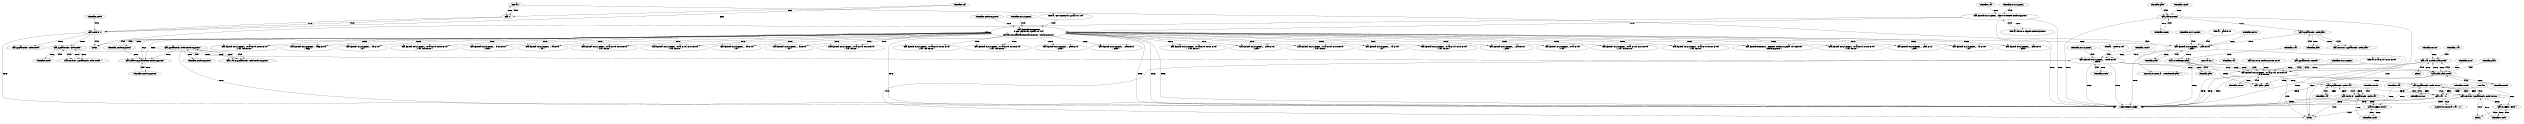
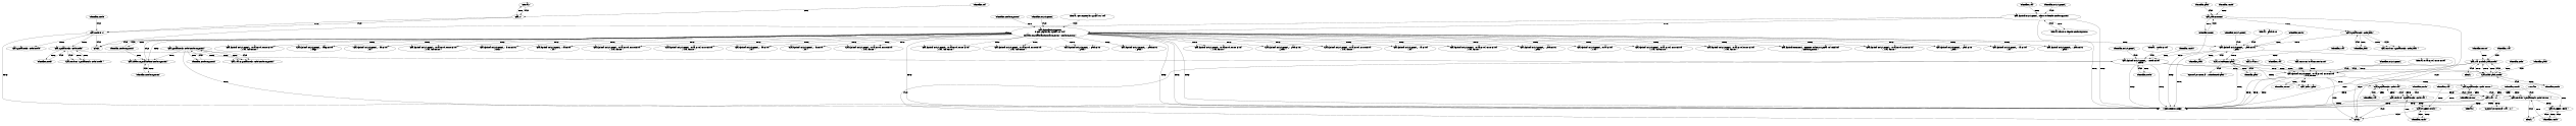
  digraph {
    n1 [label="(Call,rval = mkdir(path,mode))"]
    n2 [label="(Call,mkdir(path,mode))"]
    n3 [label="(Call,dprintf( D_SYSCALLS, \"\trval = %d, errno = %d\n\", rval, terrno ))"]
    n4 [label="(Block,)"]
    n5 [label="(MethodReturn,RET)"]
    n6 [label="(Call,(char *)path)"]
    n7 [label="(Identifier,mode)"]
    n8 [label="(Block,)"]
    n9 [label="(Call,syscall_sock->code(rval))"]
    n10 [label="(Call,syscall_sock->code( terrno ))"]
    n11 [label="(Identifier,terrno)"]
    n12 [label="(Call,write_access(path))"]
    n13 [label="(Identifier,path)"]
    n14 [label="(ControlStructure,if ( write_decode(path) ))"]
    n15 [label="(Call,dprintf( D_SYSCALLS, \"  path = %s\n\", path ))"]
    n16 [label="(Call,dprintf( D_SYSCALLS, \"  mode = %d\n\", mode ))"]
    n17 [label="(Identifier,path)"]
    n18 [label="(Identifier,mode)"]
    n19 [label="(Call,dprintf(D_SYSCALLS,\n\t\t\"Got request for syscall %s (%d)\n\",\n\t\tshadow_syscall_name(condor_sysnum), condor_sysnum))"]
    n20 [label="(Call,dprintf( D_SYSCALLS, \"\trval = %d, errno = %d\n\", rval, terrno ))"]
    n21 [label="(Call,dprintf( D_SYSCALLS, \"  path = %s\n\", path ))"]
    n22 [label="(Call,dprintf( D_SYSCALLS, \"\trval = %d, errno = %d\n\", rval, terrno ))"]
    n23 [label="(Call,dprintf( D_SYSCALLS, \"  fd = %d\n\", fd ))"]
    n24 [label="(Call,dprintf( D_SYSCALLS, \"\trval = %d, errno = %d\n\", rval, terrno ))"]
    n25 [label="(Block,)"]
    n26 [label="(Call,dprintf( D_SYSCALLS, \"  path = %s\n\", path ))"]
    n27 [label="(Call,dprintf( D_SYSCALLS, \"\trval = %d\n\", rval ))"]
    n28 [label="(Call,dprintf( D_SYSCALLS, \"\trval = %d, errno = %d\n\", rval, (int)terrno ))"]
    n29 [label="(Call,dprintf( D_SYSCALLS, \"\trval = %d, errno = %d\n\", rval, terrno ))"]
    n30 [label="(Call,dprintf(D_ALWAYS, \"ERROR: unknown syscall %d received\n\", condor_sysnum ))"]
    n31 [label="(Call,dprintf( D_SYSCALLS, \"\trval = %d, errno = %d\n\", rval, terrno ))"]
    n32 [label="(Call,dprintf( D_SYSCALLS, \"  path = %s\n\", path ))"]
    n33 [label="(Call,dprintf( D_SYSCALLS, \"  fd = %d\n\", fd ))"]
    n34 [label="(Call,dprintf( D_SYSCALLS, \"  path = %s\n\", path ))"]
    n35 [label="(Call,dprintf( D_SYSCALLS, \"\trval = %d, errno = %d\n\", rval, (int)terrno ))"]
    n36 [label="(Call,dprintf( D_SYSCALLS, \"  flags = %d\n\", flags ))"]
    n37 [label="(Call,dprintf( D_SYSCALLS, \"  fd = %d\n\", fd ))"]
    n38 [label="(Call,dprintf( D_SYSCALLS, \"\trval = %d, errno = %d\n\", rval, (int)terrno ))"]
    n39 [label="(Call,dprintf( D_SYSCALLS, \"  from = %s\n\", from ))"]
    n40 [label="(Call,dprintf( D_SYSCALLS, \"  fd = %d\n\", fd ))"]
    n41 [label="(Call,dprintf( D_SYSCALLS, \"\trval = %d, errno = %d\n\", rval, terrno ))"]
    n42 [label="(Call,dprintf( D_SYSCALLS, \"\trval = %d, errno = %d\n\", rval, terrno ))"]
    n43 [label="(Call,dprintf( D_SYSCALLS, \"  fd = %d\n\", fd ))"]
    n44 [label="(Call,dprintf( D_SYSCALLS, \"  fs = %d\n\", fd ))"]
    n45 [label="(Call,dprintf( D_SYSCALLS, \"\trval = %d, errno = %d\n\", rval, terrno ))"]
    n46 [label="(Identifier,condor_sysnum)"]
    n47 [label="(Call,dprintf( D_SYSCALLS, \"\trval = %d, errno = %d\n\", rval, (int)terrno ))"]
    n48 [label="(Call,dprintf( D_SYSCALLS, \"\trval = %d, errno = %d\n\", rval, (int)terrno ))"]
    n49 [label="(Call,dprintf( D_SYSCALLS, \"  path = %s\n\", path ))"]
    n50 [label="(Call,dprintf( D_SYSCALLS, \"  path = %s\n\", path ))"]
    n51 [label="(Call,shadow_syscall_name(condor_sysnum))"]
    n52 [label="(Call,dprintf(D_SYSCALLS, \"About to decode condor_sysnum\n\"))"]
    n53 [label="(Literal,\"About to decode condor_sysnum\n\")"]
    n54 [label="(Identifier,condor_sysnum)"]
    n55 [label="(Call,syscall_sock->code(condor_sysnum))"]
    n56 [label="(Call,rval = syscall_sock->code(condor_sysnum))"]
    n57 [label="(Identifier,condor_sysnum)"]
    n58 [label="(Call,syscall_sock->code(path))"]
    n59 [label="(Call,result = ( syscall_sock->code(path) ))"]
    n60 [label="(Identifier,path)"]
    n61 [label="(Call,path = NULL)"]
    n62 [label="(Identifier,NULL)"]
    n63 [label="(Call,syscall_sock->code(mode))"]
    n64 [label="(Call,result = ( syscall_sock->code(mode) ))"]
    n65 [label="(Identifier,mode)"]
    n66 [label="(Call,mode = -1)"]
    n67 [label="(Call,syscall_sock->code(mode))"]
    n68 [label="(Call,-1)"]
    n69 [label="(Literal,1)"]
    n70 [label="(Call,result = ( syscall_sock->code(rval) ))"]
    n71 [label="(Call,rval < 0)"]
    n72 [label="(Identifier,rval)"]
    n73 [label="(Call,result = ( syscall_sock->code( terrno ) ))"]
    n74 [label="(Identifier,terrno)"]
    n75 [label="(Call,ASSERT( result ))"]
+   n76 [label="(Literal,0)"]
    n77 [label="(ControlStructure,if( rval < 0 ))"]
    n78 [label="(Identifier,result)"]
    n79 [label="(Call,ASSERT( result ))"]
    n80 [label="(Block,)"]
    n81 [label="(Identifier,result)"]
    n82 [label="(Identifier,result)"]
    n83 [label="(Identifier,uid)"]
    n84 [label="(Identifier,result)"]
    n85 [label="(Identifier,rval)"]
    n86 [label="(Identifier,D_SYSCALLS)"]
    n87 [label="(Identifier,result)"]
    n88 [label="(Identifier,rval)"]
    n89 [label="(Identifier,D_SYSCALLS)"]
    n90 [label="(Literal,\"\trval = %d, errno = %d\n\")"]
    n91 [label="(Identifier,rval)"]
    n92 [label="(Identifier,result)"]
    n93 [label="(Identifier,D_SYSCALLS)"]
    n94 [label="(Identifier,D_SYSCALLS)"]
    n95 [label="(Literal,\"  path = %s\n\")"]
-   n96 [label="(Got,rval = -1)"]
+   n96 [label="(Call,rval = -1)"]
    n97 [label="(Identifier,rval)"]
    n98 [label="(Literal,\"Got request for syscall %s (%d)\n\")"]
    n99 [label="(Identifier,D_SYSCALLS)"]
    n100 [label="(Identifier,terrno)"]
    n101 [label="(Identifier,condor_sysnum)"]
-   n102 [label="(Identifier,errno)"]
+   n102 [label="(Identifier,code)"]
    n103 [label="(Identifier,mode)"]
-   n104 [label="(Call,terrno = (condor_errno_t)errno)"]
-   n105 [label="(Call,syscall_sock->encode())"]
+   n104 [label="(Call,terrno = (trval_errno_t)errno)"]
    n106 [label="(Identifier,path)"]
    n107 [label="(Literal,\"  mode = %d\n\")"]
    n108 [label="(Identifier,result)"]
    n109 [label="(Identifier,rval)"]
    n110 [label="(Identifier,path)"]
    1001450
    n1 -> n2 [label="CFG: "]
    n1 -> n3 [label="DDG: "]
    n1 -> n4 [label="AST: "]
-   n1 -> n5 [label="DDG: "]
+   n1 -> n5 [label="AST: "]
    n2 -> n1 [label="AST: "]
    n2 -> n1 [label="DDG: "]
    n2 -> n1 [label="DDG: "]
    n2 -> n5 [label="DDG: "]
-   n2 -> n6 [label="DDG: "]
    n2 -> n7 [label="CFG: "]
    n3 -> n5 [label="DDG: "]
    n3 -> n5 [label="DDG: "]
    n3 -> n5 [label="DDG: "]
    n3 -> n8 [label="AST: "]
    n3 -> n9 [label="DDG: "]
    n3 -> n10 [label="DDG: "]
    n3 -> n11 [label="CFG: "]
    n7 -> n2 [label="AST: "]
    n9 -> n70 [label="AST: "]
    n9 -> n70 [label="DDG: "]
    n9 -> n71 [label="DDG: "]
    n9 -> n72 [label="CFG: "]
    n10 -> n5 [label="DDG: "]
    n10 -> n73 [label="AST: "]
    n10 -> n73 [label="DDG: "]
    n10 -> n74 [label="CFG: "]
    n11 -> n3 [label="AST: "]
    n12 -> n2 [label="DDG: "]
    n12 -> n5 [label="DDG: "]
    n12 -> n6 [label="DDG: "]
    n12 -> n13 [label="CFG: "]
-   n69 -> n14 [label="AST: "]
+   n12 -> n14 [label="AST: "]
    n13 -> n12 [label="AST: "]
    n15 -> n5 [label="DDG: "]
    n15 -> n8 [label="AST: "]
    n15 -> n12 [label="DDG: "]
    n15 -> n16 [label="DDG: "]
    n15 -> n17 [label="CFG: "]
    n16 -> n2 [label="DDG: "]
    n16 -> n3 [label="DDG: "]
    n16 -> n5 [label="DDG: "]
    n16 -> n5 [label="DDG: "]
    n16 -> n8 [label="AST: "]
    n16 -> n18 [label="CFG: "]
    n17 -> n15 [label="AST: "]
    n18 -> n16 [label="AST: "]
    n19 -> n5 [label="DDG: "]
    n19 -> n5 [label="DDG: "]
    n19 -> n5 [label="DDG: "]
    n19 -> n5 [label="DDG: "]
    n19 -> n15 [label="DDG: "]
    n19 -> n20 [label="DDG: "]
    n19 -> n21 [label="DDG: "]
    n19 -> n22 [label="DDG: "]
    n19 -> n23 [label="DDG: "]
    n19 -> n24 [label="DDG: "]
    n19 -> n25 [label="AST: "]
    n19 -> n26 [label="DDG: "]
    n19 -> n27 [label="DDG: "]
    n19 -> n28 [label="DDG: "]
    n19 -> n29 [label="DDG: "]
    n19 -> n30 [label="DDG: "]
    n19 -> n31 [label="DDG: "]
    n19 -> n32 [label="DDG: "]
    n19 -> n33 [label="DDG: "]
    n19 -> n34 [label="DDG: "]
    n19 -> n35 [label="DDG: "]
    n19 -> n36 [label="DDG: "]
    n19 -> n37 [label="DDG: "]
    n19 -> n38 [label="DDG: "]
    n19 -> n39 [label="DDG: "]
    n19 -> n40 [label="DDG: "]
    n19 -> n41 [label="DDG: "]
    n19 -> n42 [label="DDG: "]
    n19 -> n43 [label="DDG: "]
    n19 -> n44 [label="DDG: "]
    n19 -> n45 [label="DDG: "]
    n19 -> n46 [label="CFG: "]
    n19 -> n47 [label="DDG: "]
    n19 -> n48 [label="DDG: "]
    n19 -> n49 [label="DDG: "]
    n19 -> n50 [label="DDG: "]
    n46 -> n19 [label="AST: "]
    n46 -> n51 [label="CFG: "]
    n51 -> n19 [label="AST: "]
    n51 -> n19 [label="DDG: "]
    n51 -> n54 [label="CFG: "]
    n52 -> n5 [label="DDG: "]
    n52 -> n5 [label="DDG: "]
    n52 -> n19 [label="DDG: "]
    n52 -> n25 [label="AST: "]
    n52 -> n53 [label="CFG: "]
    n53 -> n52 [label="AST: "]
    n54 -> n51 [label="AST: "]
    n55 -> n5 [label="DDG: "]
    n55 -> n51 [label="DDG: "]
    n55 -> n56 [label="AST: "]
    n55 -> n56 [label="DDG: "]
    n55 -> n57 [label="CFG: "]
    n56 -> n55 [label="CFG: "]
    n57 -> n55 [label="AST: "]
    n58 -> n15 [label="DDG: "]
    n58 -> n59 [label="AST: "]
    n58 -> n59 [label="DDG: "]
    n58 -> n60 [label="CFG: "]
    n60 -> n58 [label="AST: "]
-   n61 -> n5 [label="DDG: "]
+   n62 -> n5 [label="DDG: "]
    n61 -> n8 [label="AST: "]
    n61 -> n58 [label="DDG: "]
    n61 -> n62 [label="CFG: "]
    n62 -> n61 [label="AST: "]
    n63 -> n16 [label="DDG: "]
    n63 -> n64 [label="AST: "]
    n63 -> n64 [label="DDG: "]
    n63 -> n65 [label="CFG: "]
    n64 -> n63 [label="CFG: "]
    n65 -> n63 [label="AST: "]
    n66 -> n5 [label="DDG: "]
    n66 -> n25 [label="AST: "]
    n66 -> n63 [label="DDG: "]
    n66 -> n67 [label="DDG: "]
    n68 -> n66 [label="AST: "]
    n68 -> n66 [label="DDG: "]
    n68 -> n69 [label="CFG: "]
    n69 -> n68 [label="AST: "]
    n70 -> n5 [label="DDG: "]
    n70 -> n8 [label="AST: "]
    n70 -> n9 [label="CFG: "]
    n70 -> n75 [label="DDG: "]
    n71 -> n5 [label="DDG: "]
    n71 -> n5 [label="DDG: "]
-   n71 -> n77 [label="AST: "]
+   n71 -> n76 [label="CFG: "]
+   n71 -> n77 [label="DDG: "]
    n72 -> n9 [label="AST: "]
    n73 -> n5 [label="DDG: "]
-   n73 -> n10 [label="CFG: "]
    n73 -> n79 [label="DDG: "]
    n73 -> n80 [label="AST: "]
    n74 -> n10 [label="AST: "]
    n75 -> n8 [label="AST: "]
    n75 -> n78 [label="CFG: "]
    n78 -> n70 [label="CFG: "]
    n78 -> n75 [label="AST: "]
    n79 -> n80 [label="AST: "]
    n79 -> n81 [label="CFG: "]
    n81 -> n73 [label="CFG: "]
    n81 -> n79 [label="AST: "]
    n82 -> n61 [label="CFG: "]
-   n83 -> n66 [label="CFG: "]
    n83 -> n68 [label="CFG: "]
    n84 -> n15 [label="CFG: "]
    n85 -> n71 [label="AST: "]
    n85 -> n75 [label="CFG: "]
    n86 -> n3 [label="AST: "]
    n87 -> n71 [label="CFG: "]
    n87 -> n73 [label="AST: "]
    n88 -> n1 [label="AST: "]
    n89 -> n19 [label="AST: "]
    n90 -> n3 [label="AST: "]
    n91 -> n52 [label="CFG: "]
    n92 -> n70 [label="AST: "]
    n93 -> n16 [label="AST: "]
    n94 -> n15 [label="AST: "]
    n95 -> n15 [label="AST: "]
    n96 -> n3 [label="DDG: "]
    n97 -> n3 [label="AST: "]
    n98 -> n19 [label="AST: "]
    n99 -> n52 [label="AST: "]
    n100 -> n1 [label="CFG: "]
    n101 -> n19 [label="CFG: "]
    n102 -> n2 [label="CFG: "]
    n103 -> n66 [label="AST: "]
    n104 -> n3 [label="DDG: "]
-   n105 -> n3 [label="CFG: "]
    n106 -> n61 [label="AST: "]
    n107 -> n16 [label="AST: "]
    n108 -> n16 [label="CFG: "]
    n109 -> n12 [label="CFG: "]
    n110 -> n2 [label="AST: "]
    1001450 -> n71 [label="CFG: "]
    1001450 -> n79 [label="CFG: "]
  }
